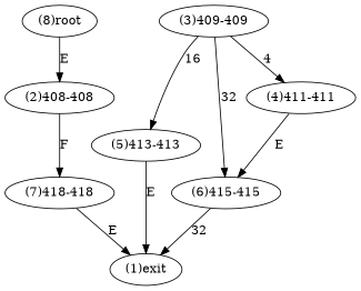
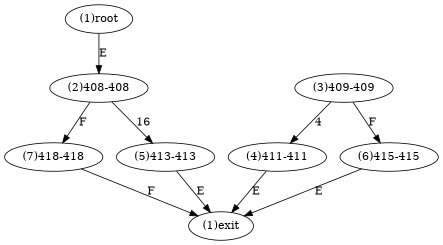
  digraph {
-   n1 [label="(8)root"]
+   n1 [label="(1)root"]
    n2 [label="(2)408-408"]
    n3 [label="(7)418-418"]
    n4 [label="(3)409-409"]
    n5 [label="(4)411-411"]
    n6 [label="(5)413-413"]
    n7 [label="(6)415-415"]
    n8 [label="(1)exit"]
    n1 -> n2 [label=E]
    n2 -> n3 [label=F]
-   n3 -> n8 [label=E]
+   n3 -> n8 [label=F]
    n4 -> n5 [label=4]
-   n4 -> n6 [label=16]
-   n4 -> n7 [label=32]
-   n5 -> n7 [label=E]
+   n2 -> n6 [label=16]
+   n4 -> n7 [label=F]
+   n5 -> n8 [label=E]
    n6 -> n8 [label=E]
-   n7 -> n8 [label=32]
+   n7 -> n8 [label=E]
  }
